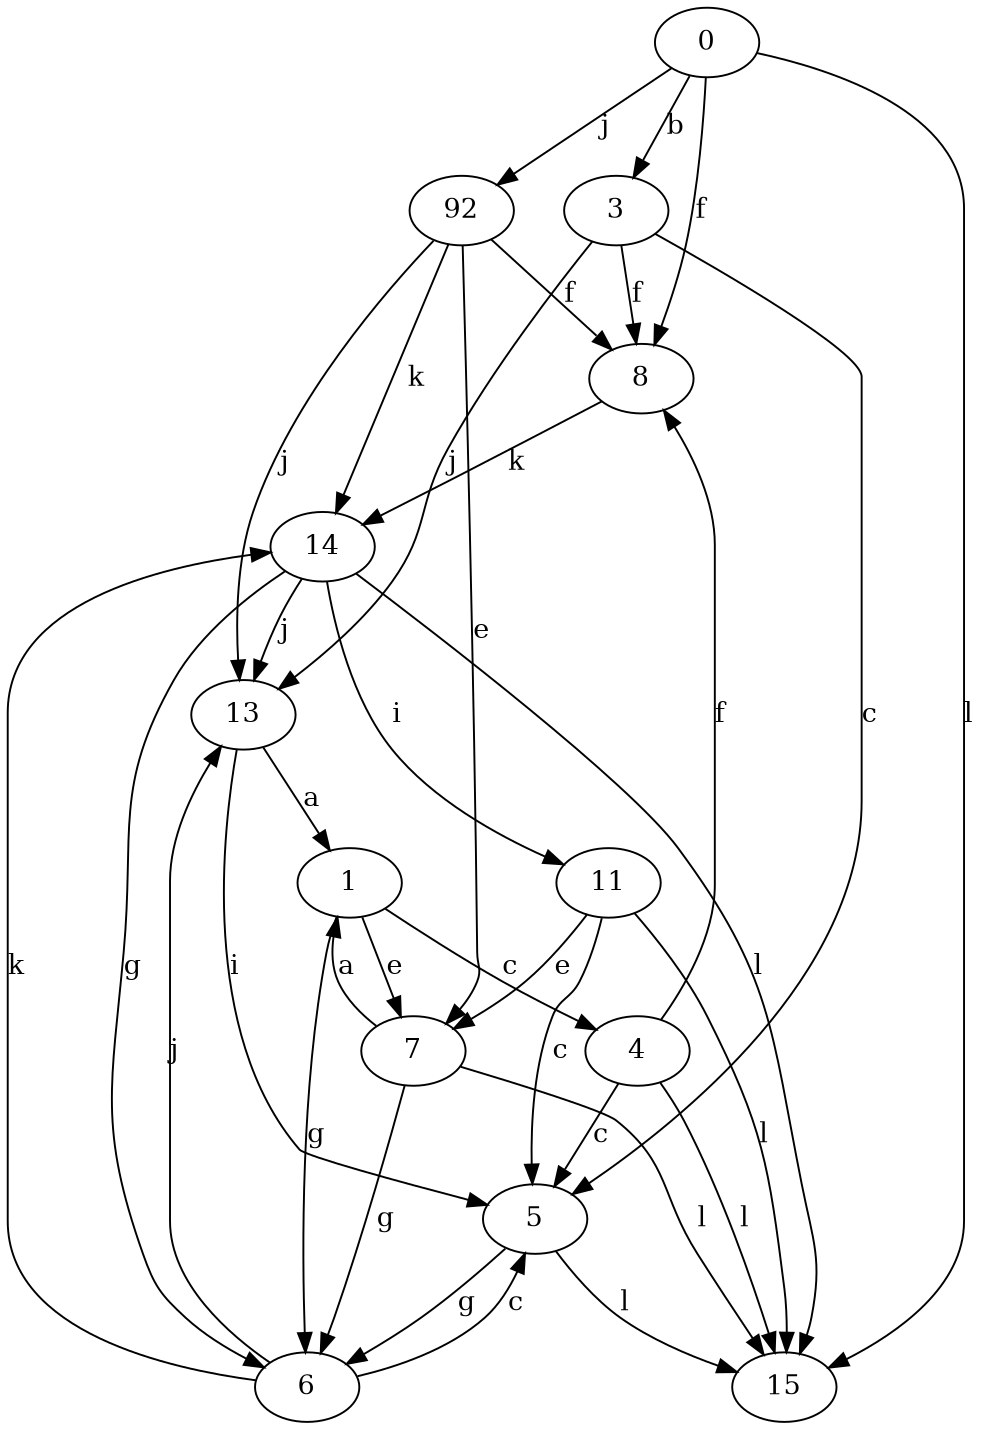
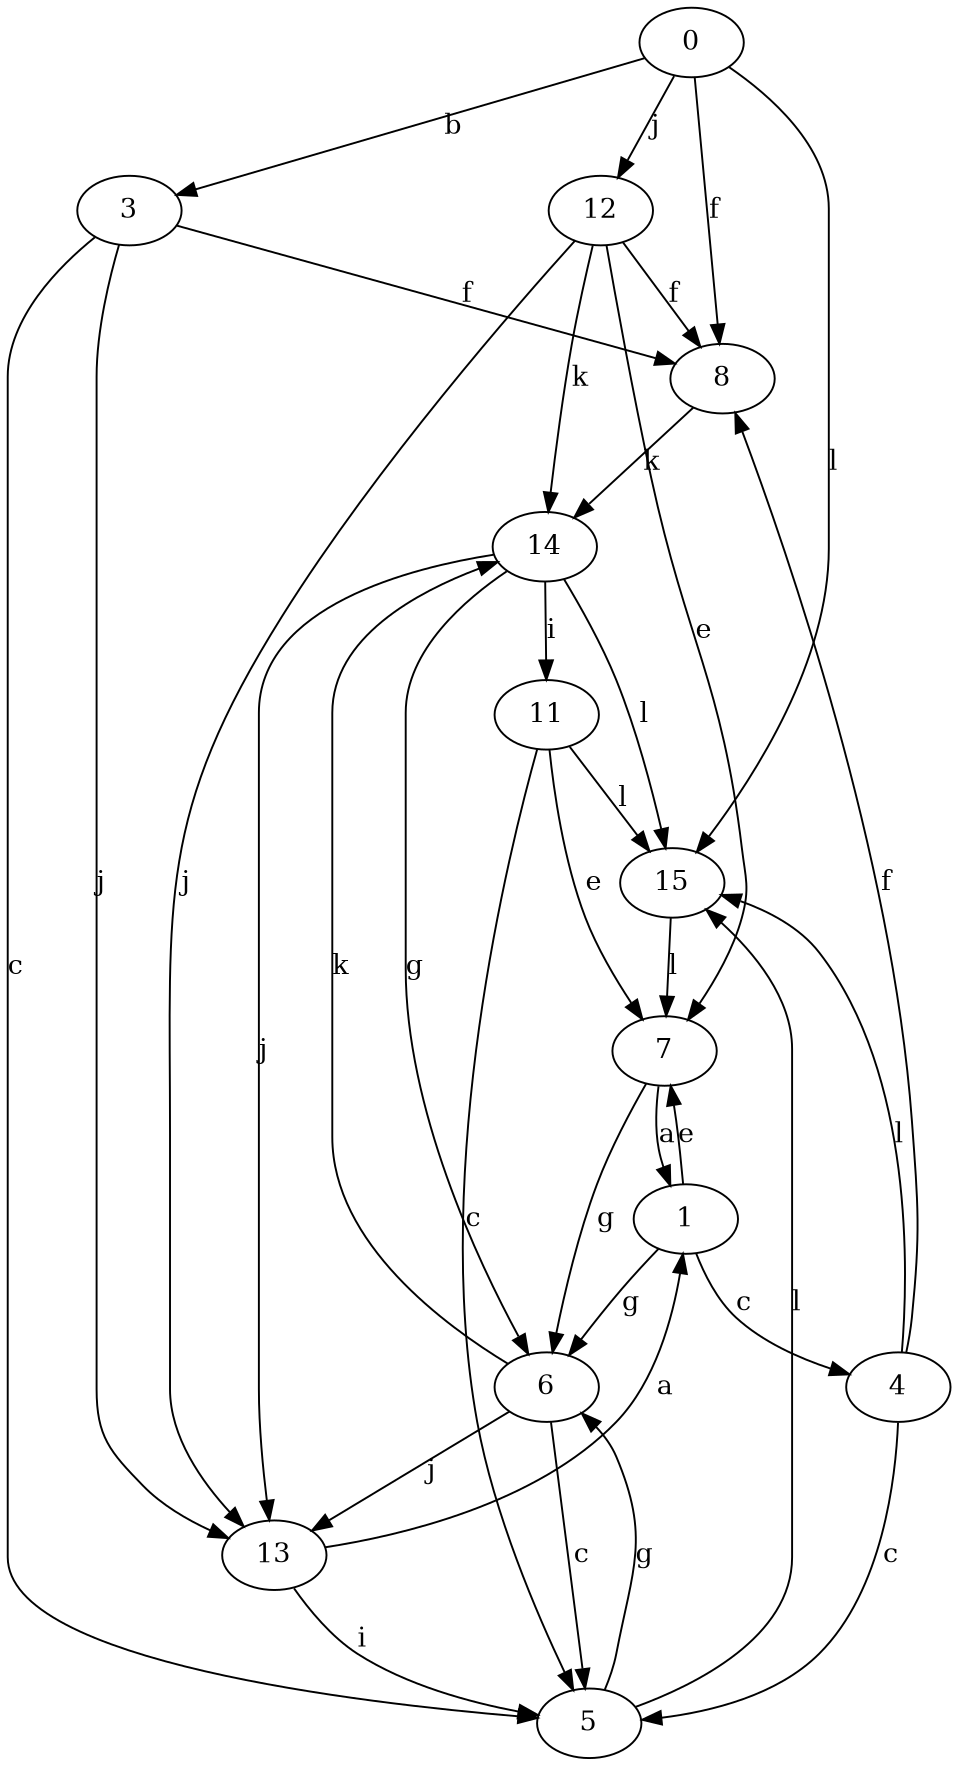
  strict digraph {
    0
    3
    8
-   12 [label=92]
+   12
    15
    5
    13
    14
    7
    1
    4
    n12 [label=6]
    11
    0 -> 3 [label=b]
    0 -> 8 [label=f]
    0 -> 12 [label=j]
    0 -> 15 [label=l]
    3 -> 8 [label=f]
    3 -> 5 [label=c]
    3 -> 13 [label=j]
    8 -> 14 [label=k]
    12 -> 8 [label=f]
    12 -> 13 [label=j]
    12 -> 14 [label=k]
    12 -> 7 [label=e]
    5 -> 15 [label=l]
    5 -> n12 [label=g]
    13 -> 5 [label=i]
    13 -> 1 [label=a]
    14 -> 15 [label=l]
    14 -> 13 [label=j]
    14 -> n12 [label=g]
    14 -> 11 [label=i]
-   7 -> 15 [label=l]
+   15 -> 7 [label=l]
    7 -> 1 [label=a]
    7 -> n12 [label=g]
    1 -> 7 [label=e]
    1 -> 4 [label=c]
    1 -> n12 [label=g]
    4 -> 8 [label=f]
    4 -> 15 [label=l]
    4 -> 5 [label=c]
    n12 -> 5 [label=c]
    n12 -> 13 [label=j]
    n12 -> 14 [label=k]
    11 -> 15 [label=l]
    11 -> 5 [label=c]
    11 -> 7 [label=e]
  }
